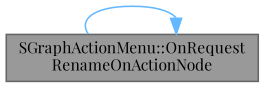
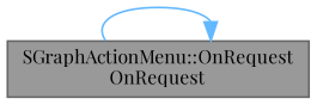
  digraph {
    rankdir=LR
    fontname="Playfair Display"
-   n1 [color=gray40 fillcolor=grey60 fontcolor=black fontname="Playfair Display" fontsize=10 height=0.2 label="SGraphActionMenu::OnRequest\lRenameOnActionNode" shape=box style=filled width=0.4]
+   n1 [color=gray40 fillcolor=grey60 fontcolor=black fontname="Playfair Display" fontsize=10 height=0.2 label="SGraphActionMenu::OnRequest\lOnRequest" shape=box style=filled width=0.4]
    n1 -> n1 [color=steelblue1 fontname="Playfair Display" fontsize=10 labelfontname=Helvetica labelfontsize=10 style=solid]
  }
